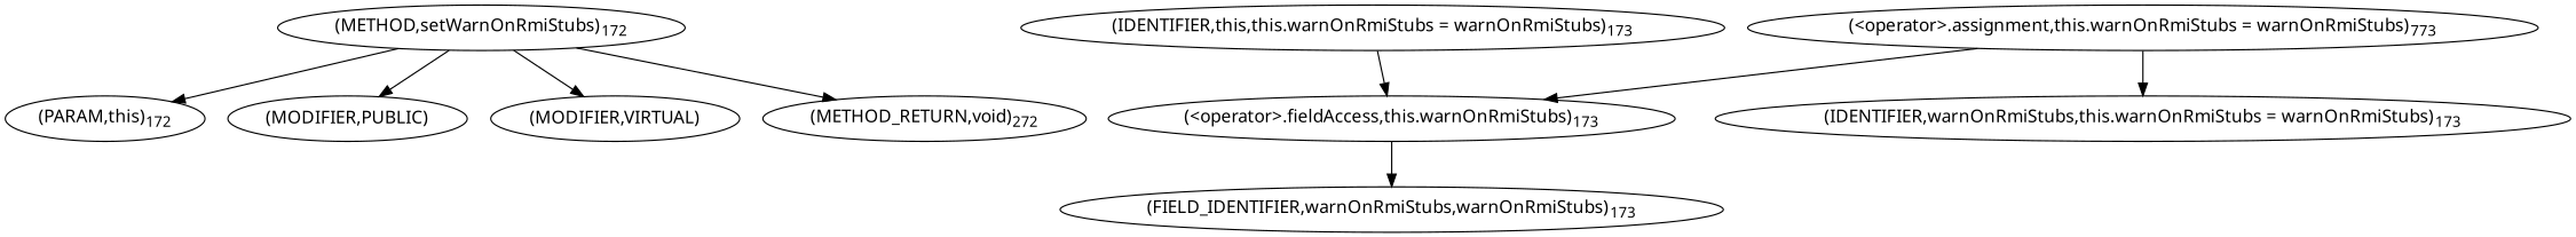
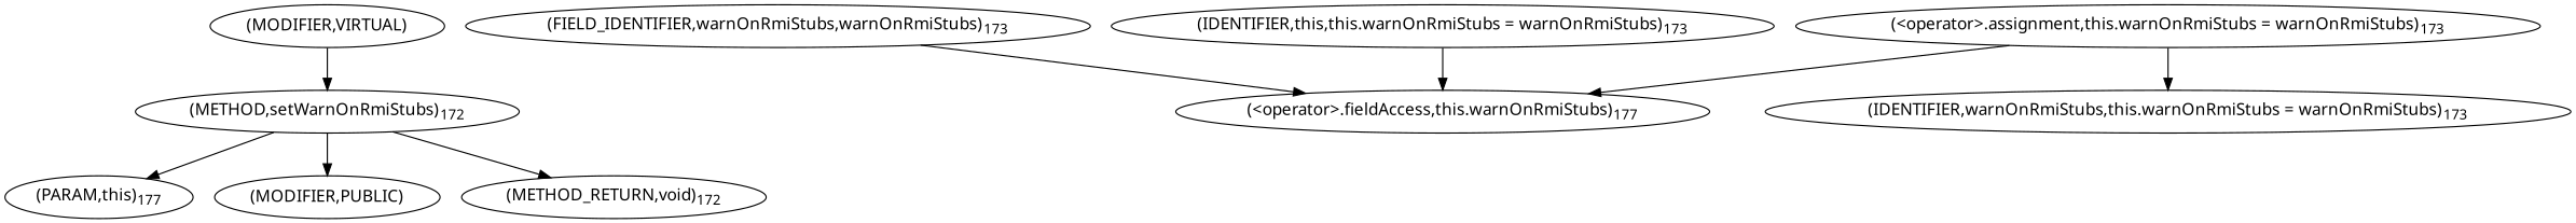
  digraph {
    fontname="Noto Sans"
    node [fontname="Noto Sans"]
    edge [fontname="Noto Sans"]
    n1 [label=<(METHOD,setWarnOnRmiStubs)<SUB>172</SUB>>]
-   n2 [label=<(PARAM,this)<SUB>172</SUB>>]
+   n2 [label=<(PARAM,this)<SUB>177</SUB>>]
    n3 [label=<(MODIFIER,PUBLIC)>]
    n4 [label=<(MODIFIER,VIRTUAL)>]
-   n5 [label=<(METHOD_RETURN,void)<SUB>272</SUB>>]
-   n6 [label=<(&lt;operator&gt;.assignment,this.warnOnRmiStubs = warnOnRmiStubs)<SUB>773</SUB>>]
-   n7 [label=<(&lt;operator&gt;.fieldAccess,this.warnOnRmiStubs)<SUB>173</SUB>>]
+   n5 [label=<(METHOD_RETURN,void)<SUB>172</SUB>>]
+   n6 [label=<(&lt;operator&gt;.assignment,this.warnOnRmiStubs = warnOnRmiStubs)<SUB>173</SUB>>]
+   n7 [label=<(&lt;operator&gt;.fieldAccess,this.warnOnRmiStubs)<SUB>177</SUB>>]
    n8 [label=<(IDENTIFIER,warnOnRmiStubs,this.warnOnRmiStubs = warnOnRmiStubs)<SUB>173</SUB>>]
    n9 [label=<(FIELD_IDENTIFIER,warnOnRmiStubs,warnOnRmiStubs)<SUB>173</SUB>>]
    n10 [label=<(IDENTIFIER,this,this.warnOnRmiStubs = warnOnRmiStubs)<SUB>173</SUB>>]
    n1 -> n2
    n1 -> n3
-   n1 -> n4
+   n4 -> n1
    n1 -> n5
    n6 -> n7
    n6 -> n8
-   n7 -> n9
+   n9 -> n7
    n10 -> n7
  }
